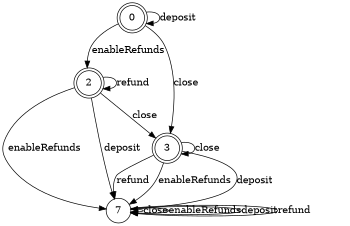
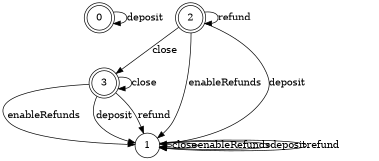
  digraph {
    node [shape=doublecircle]
    n1 [label=0]
    n2 [label=2]
    n3 [label=3]
-   n4 [label=7 shape=circle]
+   n4 [label=1 shape=circle]
    n1 -> n1 [label=deposit]
-   n1 -> n2 [label=enableRefunds]
-   n1 -> n3 [label=close]
    n2 -> n2 [label=refund]
    n2 -> n3 [label=close]
    n2 -> n4 [label=enableRefunds]
    n2 -> n4 [label=deposit]
    n3 -> n3 [label=close]
    n3 -> n4 [label=enableRefunds]
    n3 -> n4 [label=deposit]
    n3 -> n4 [label=refund]
    n4 -> n4 [label=close]
    n4 -> n4 [label=enableRefunds]
    n4 -> n4 [label=deposit]
    n4 -> n4 [label=refund]
  }
